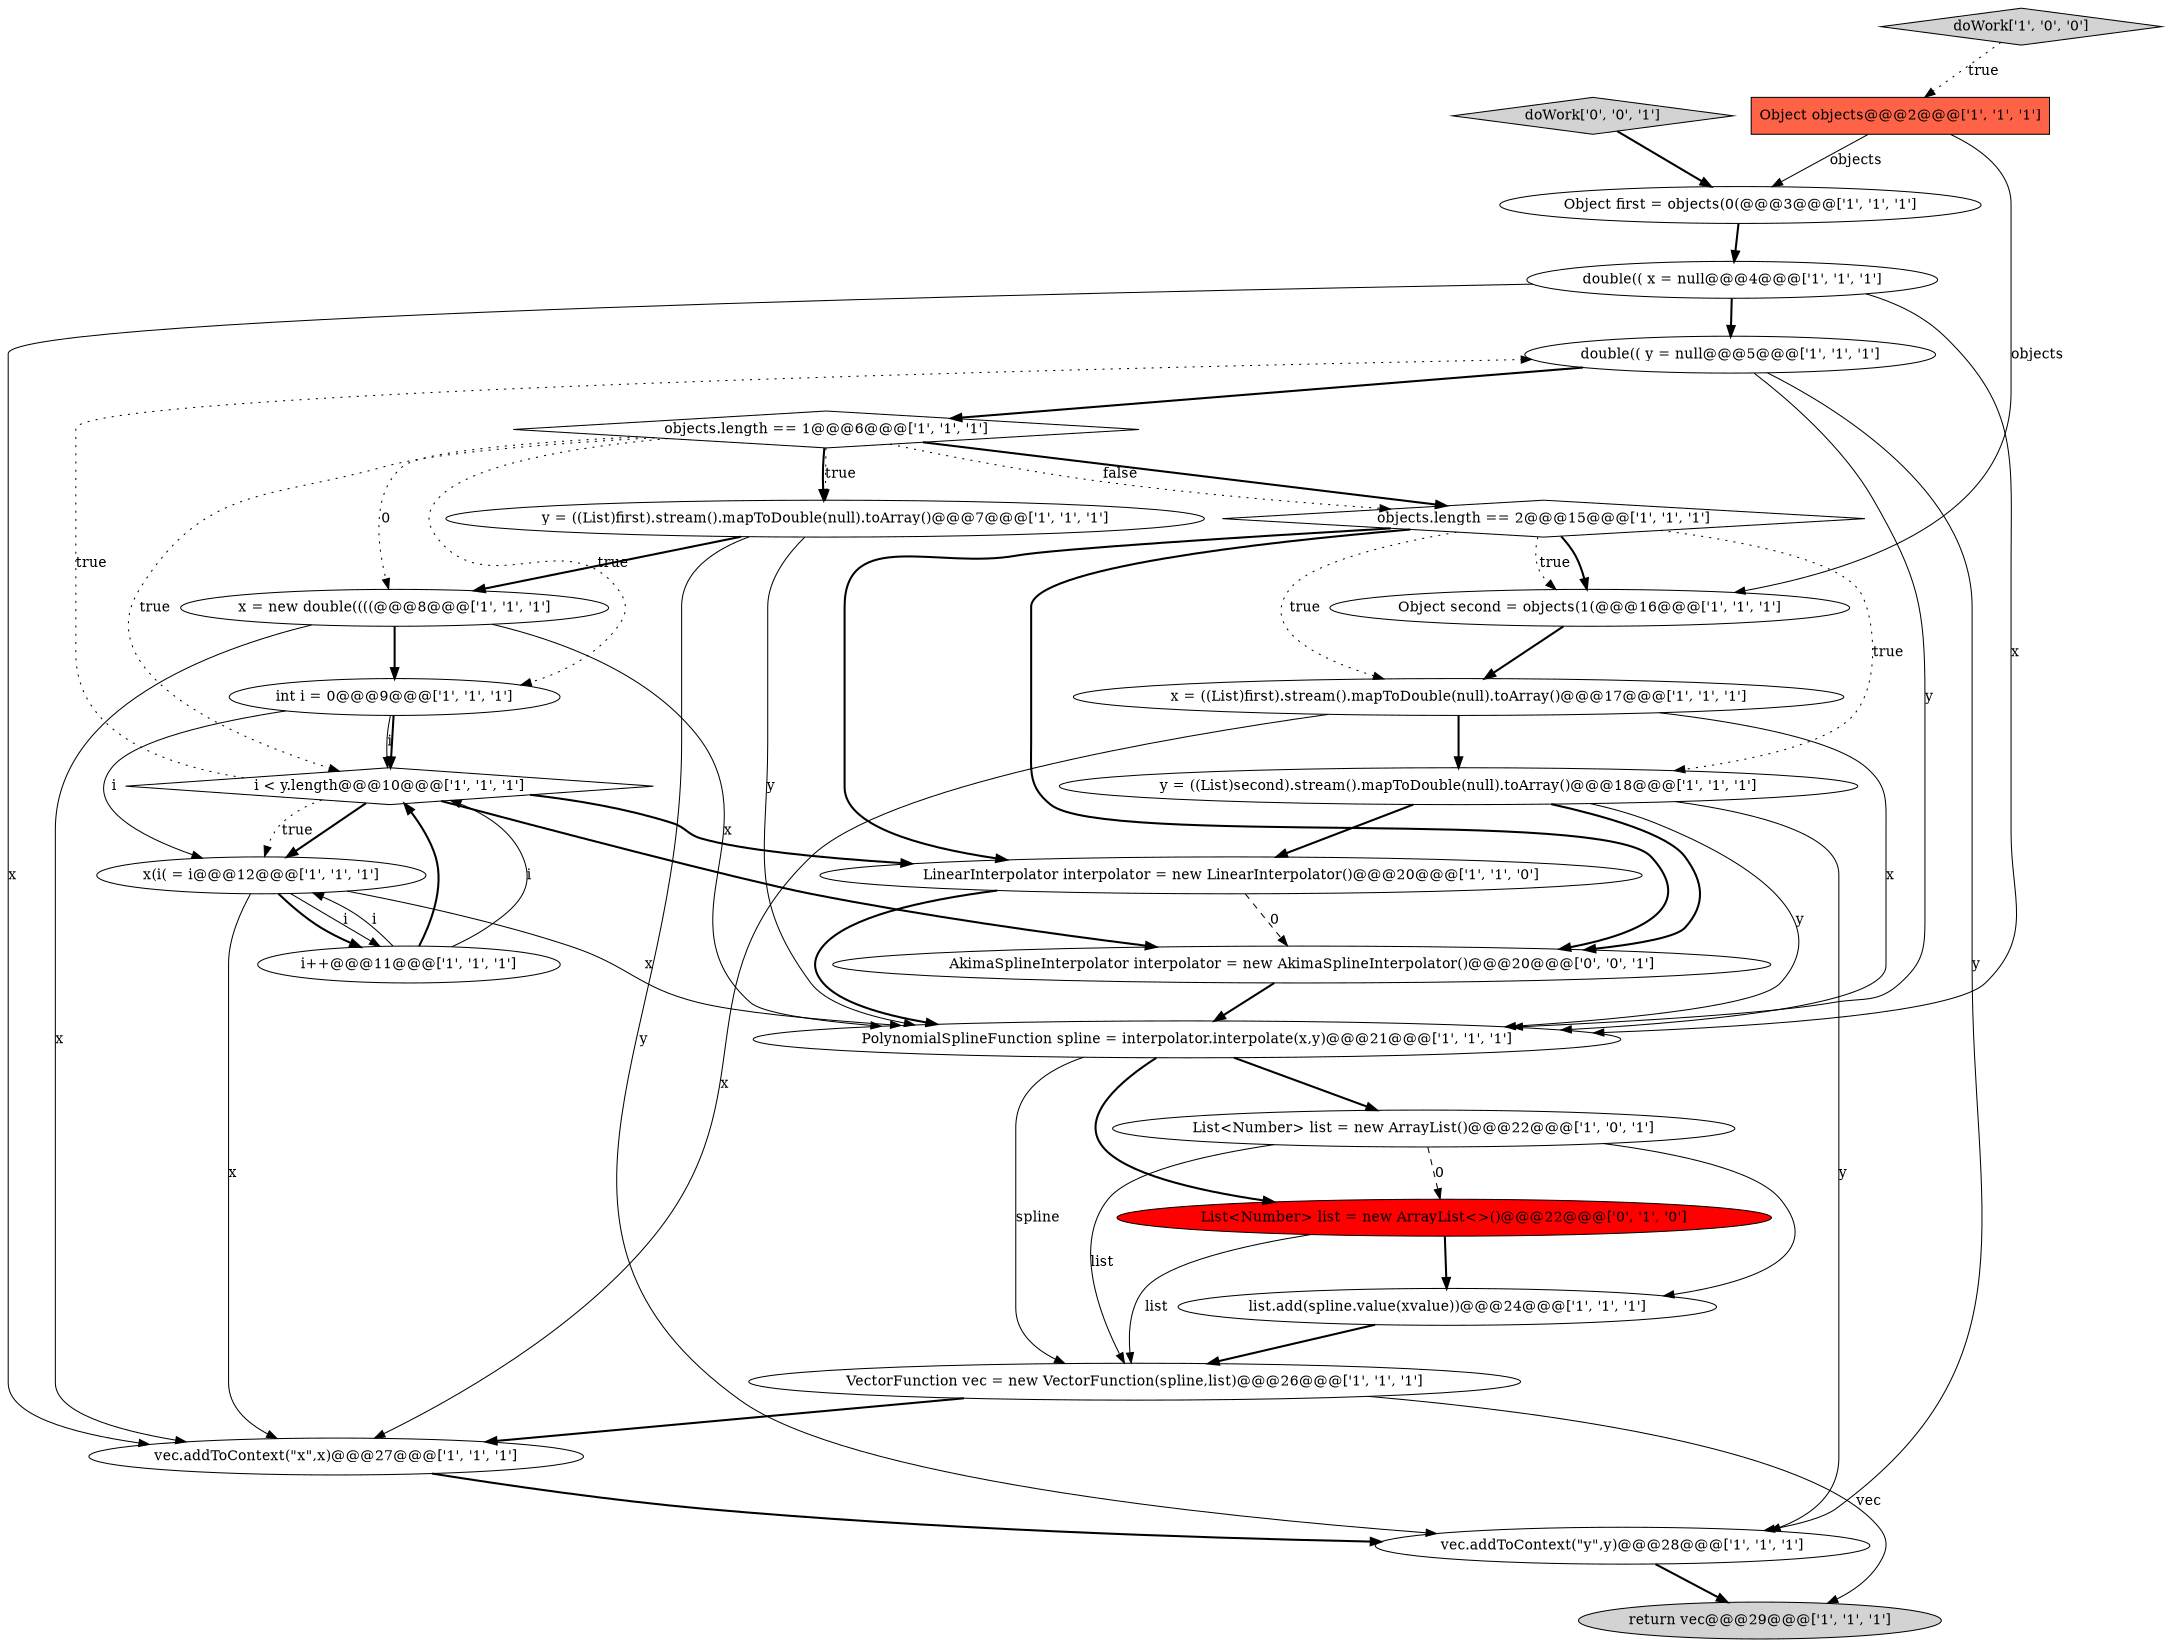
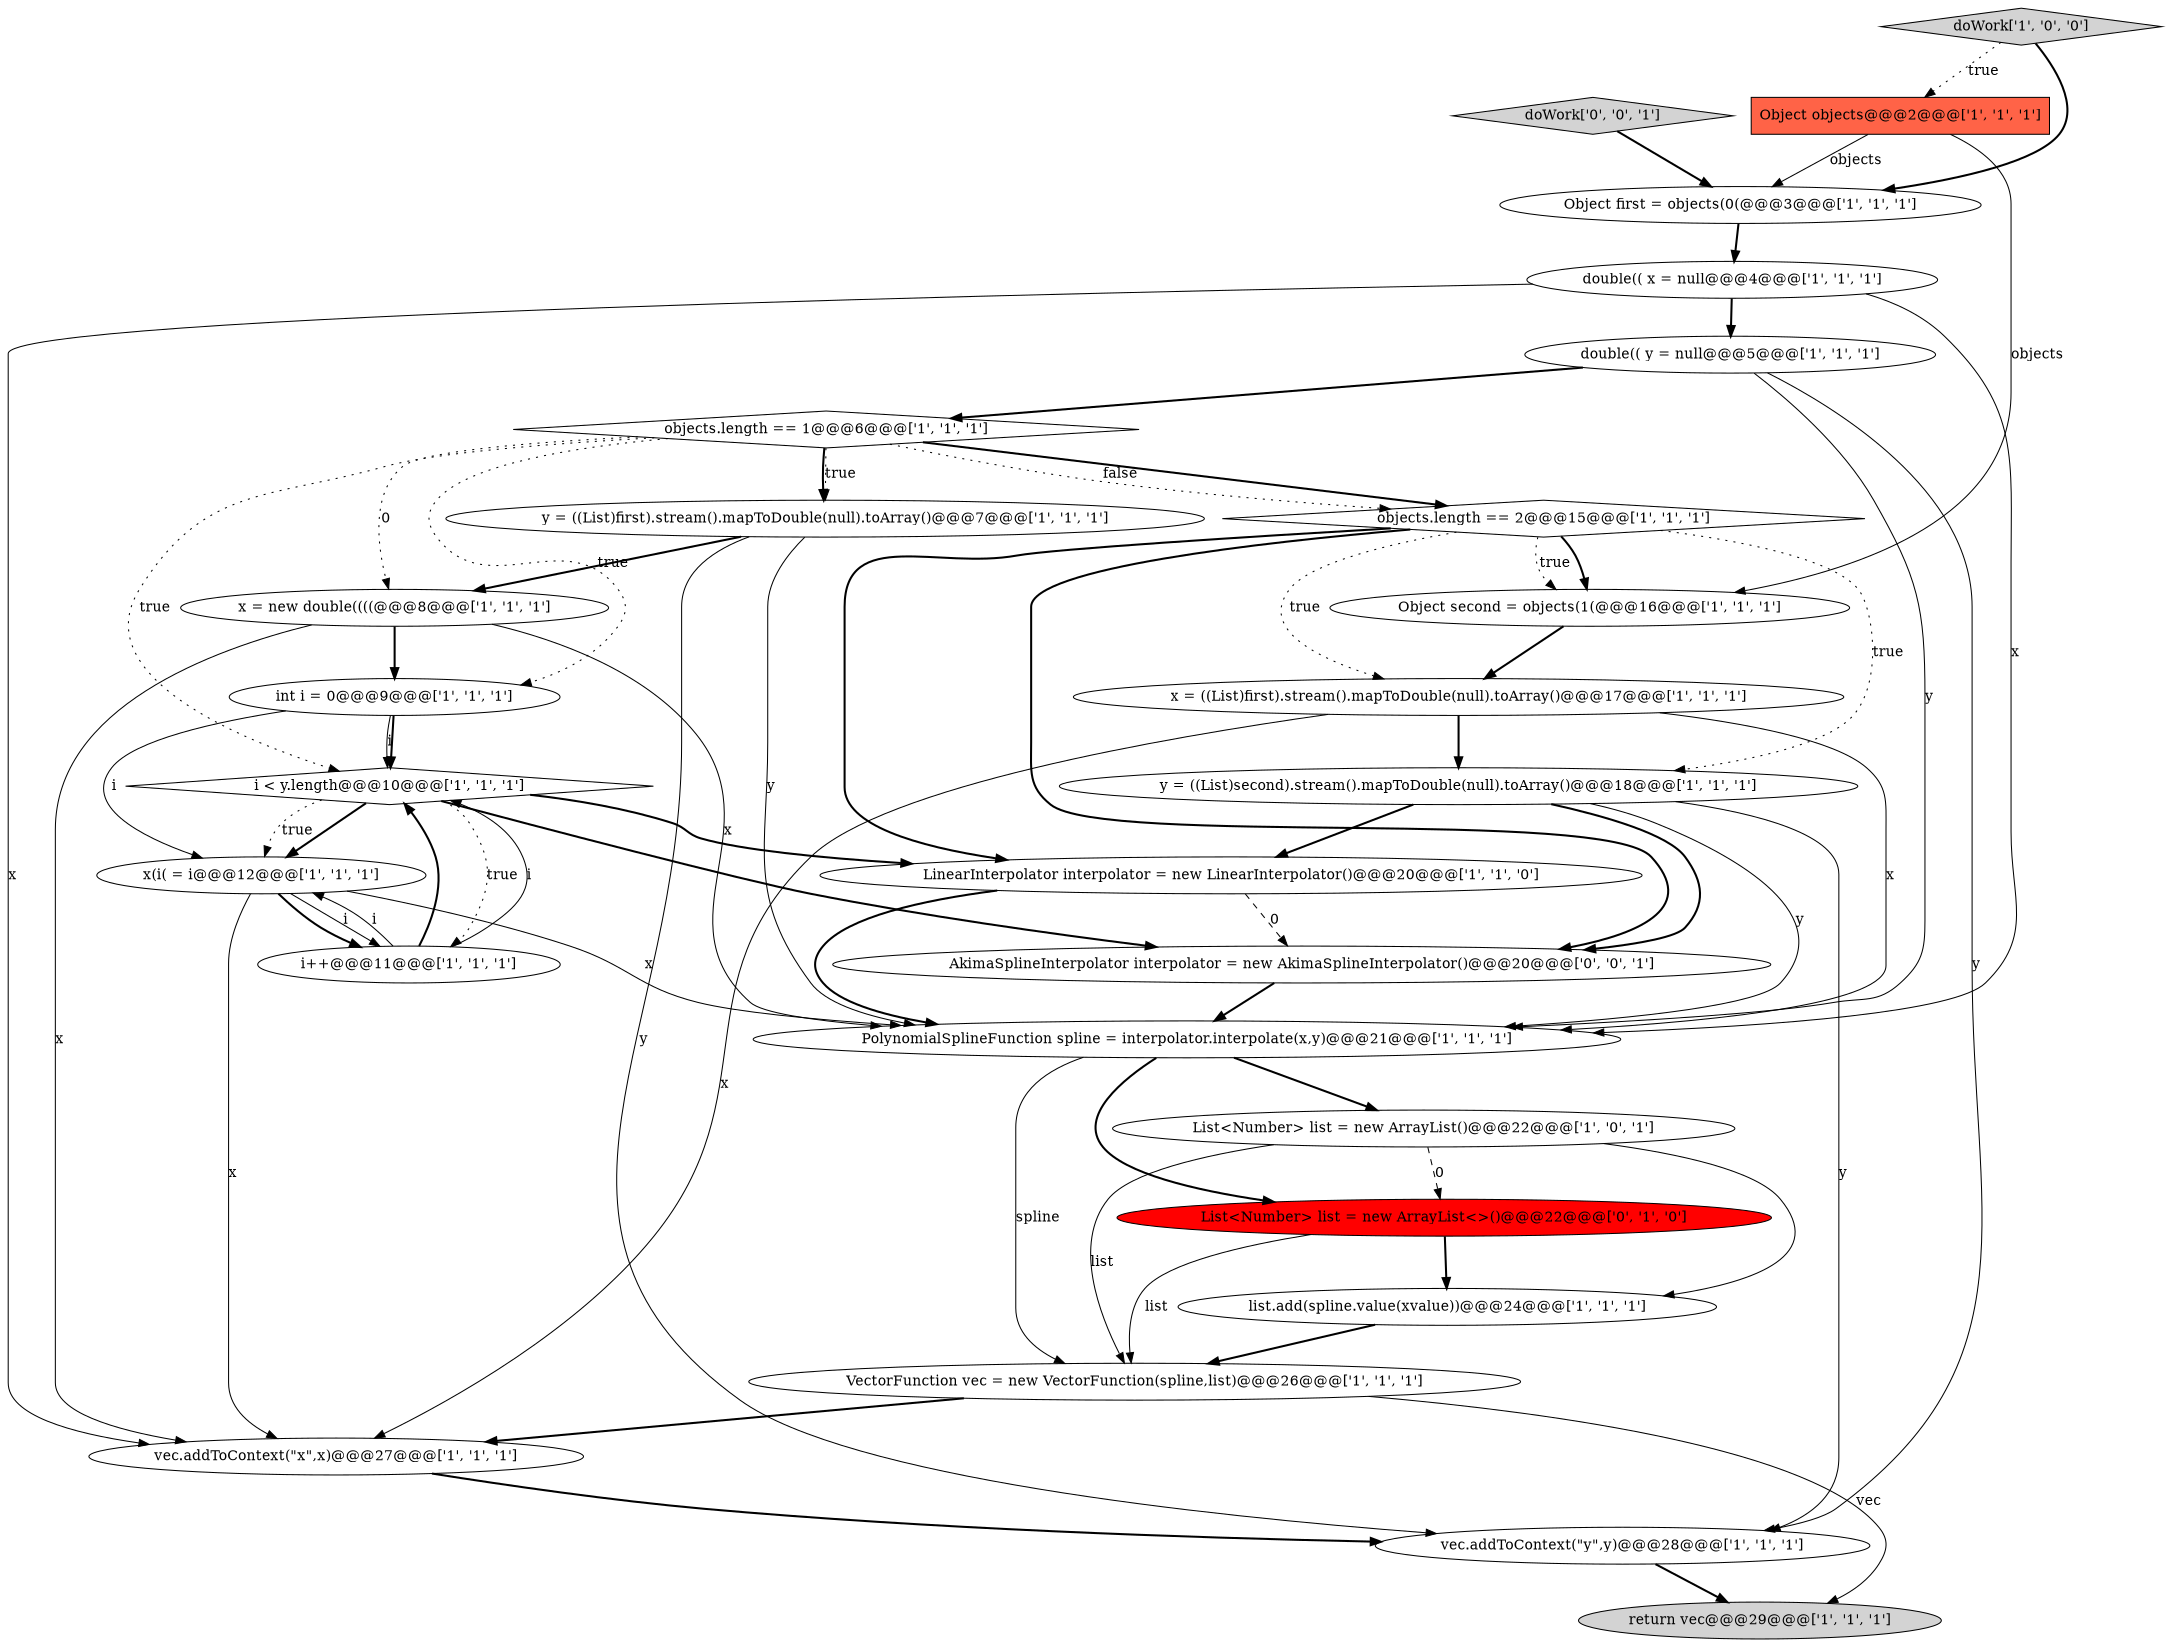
  digraph {
    node [fillcolor=white shape=ellipse style=filled]
    edge [style=bold]
    n1 [fillcolor=lightgray label="return vec@@@29@@@['1', '1', '1']"]
    n2 [label="int i = 0@@@9@@@['1', '1', '1']"]
    n3 [label="i < y.length@@@10@@@['1', '1', '1']" shape=diamond]
    n4 [label="x(i( = i@@@12@@@['1', '1', '1']"]
    n5 [label="LinearInterpolator interpolator = new LinearInterpolator()@@@20@@@['1', '1', '0']"]
    n6 [label="AkimaSplineInterpolator interpolator = new AkimaSplineInterpolator()@@@20@@@['0', '0', '1']"]
    n7 [label="i++@@@11@@@['1', '1', '1']"]
    n8 [label="PolynomialSplineFunction spline = interpolator.interpolate(x,y)@@@21@@@['1', '1', '1']"]
    n9 [label="vec.addToContext(\"x\",x)@@@27@@@['1', '1', '1']"]
    n10 [label="list.add(spline.value(xvalue))@@@24@@@['1', '1', '1']"]
    n11 [label="VectorFunction vec = new VectorFunction(spline,list)@@@26@@@['1', '1', '1']"]
    n12 [label="Object first = objects(0(@@@3@@@['1', '1', '1']"]
    n13 [label="double(( x = null@@@4@@@['1', '1', '1']"]
    n14 [label="double(( y = null@@@5@@@['1', '1', '1']"]
    n15 [fillcolor=tomato label="Object objects@@@2@@@['1', '1', '1']" shape=box]
    n16 [label="Object second = objects(1(@@@16@@@['1', '1', '1']"]
    n17 [fillcolor=lightgray label="doWork['0', '0', '1']" shape=diamond]
    n18 [fillcolor=red label="List<Number> list = new ArrayList<>()@@@22@@@['0', '1', '0']"]
    n19 [label="List<Number> list = new ArrayList()@@@22@@@['1', '0', '1']"]
    n20 [label="vec.addToContext(\"y\",y)@@@28@@@['1', '1', '1']"]
    n21 [label="objects.length == 1@@@6@@@['1', '1', '1']" shape=diamond]
    n22 [label="y = ((List)second).stream().mapToDouble(null).toArray()@@@18@@@['1', '1', '1']"]
    n23 [fillcolor=lightgray label="doWork['1', '0', '0']" shape=diamond]
    n24 [label="objects.length == 2@@@15@@@['1', '1', '1']" shape=diamond]
    n25 [label="x = ((List)first).stream().mapToDouble(null).toArray()@@@17@@@['1', '1', '1']"]
    n26 [label="y = ((List)first).stream().mapToDouble(null).toArray()@@@7@@@['1', '1', '1']"]
    n27 [label="x = new double((((@@@8@@@['1', '1', '1']"]
    n2 -> n3
    n2 -> n3 [label=i style=solid]
    n2 -> n4 [label=i style=solid]
    n3 -> n4
    n3 -> n4 [label=true style=dotted]
    n3 -> n5
    n3 -> n6
-   n3 -> n14 [label=true style=dotted]
+   n3 -> n7 [label=true style=dotted]
    n4 -> n7
    n4 -> n7 [label=i style=solid]
    n4 -> n8 [label=x style=solid]
    n4 -> n9 [label=x style=solid]
    n5 -> n6 [label=0 style=dashed]
    n5 -> n8
    n6 -> n8
    n7 -> n3
    n7 -> n3 [label=i style=solid]
    n7 -> n4 [label=i style=solid]
    n8 -> n11 [label=spline style=solid]
    n8 -> n18
    n8 -> n19
    n9 -> n20
    n10 -> n11
    n11 -> n1 [label=vec style=solid]
    n11 -> n9
    n12 -> n13
    n13 -> n8 [label=x style=solid]
    n13 -> n9 [label=x style=solid]
    n13 -> n14
    n14 -> n8 [label=y style=solid]
    n14 -> n20 [label=y style=solid]
    n14 -> n21
    n15 -> n12 [label=objects style=solid]
    n15 -> n16 [label=objects style=solid]
    n16 -> n25
    n17 -> n12
    n18 -> n10
    n18 -> n11 [label=list style=solid]
    n19 -> n10 [style=solid]
    n19 -> n11 [label=list style=solid]
    n19 -> n18 [label=0 style=dashed]
    n20 -> n1
    n21 -> n2 [label=true style=dotted]
    n21 -> n3 [label=true style=dotted]
    n21 -> n24
    n21 -> n24 [label=false style=dotted]
    n21 -> n26
    n21 -> n26 [label=true style=dotted]
    n21 -> n27 [label=0 style=dotted]
    n22 -> n5
    n22 -> n6
    n22 -> n8 [label=y style=solid]
    n22 -> n20 [label=y style=solid]
+   n23 -> n12
    n23 -> n15 [label=true style=dotted]
    n24 -> n5
    n24 -> n6
    n24 -> n16
    n24 -> n16 [label=true style=dotted]
    n24 -> n22 [label=true style=dotted]
    n24 -> n25 [label=true style=dotted]
    n25 -> n8 [label=x style=solid]
    n25 -> n9 [label=x style=solid]
    n25 -> n22
    n26 -> n8 [label=y style=solid]
    n26 -> n20 [label=y style=solid]
    n26 -> n27
    n27 -> n2
    n27 -> n8 [label=x style=solid]
    n27 -> n9 [label=x style=solid]
  }
